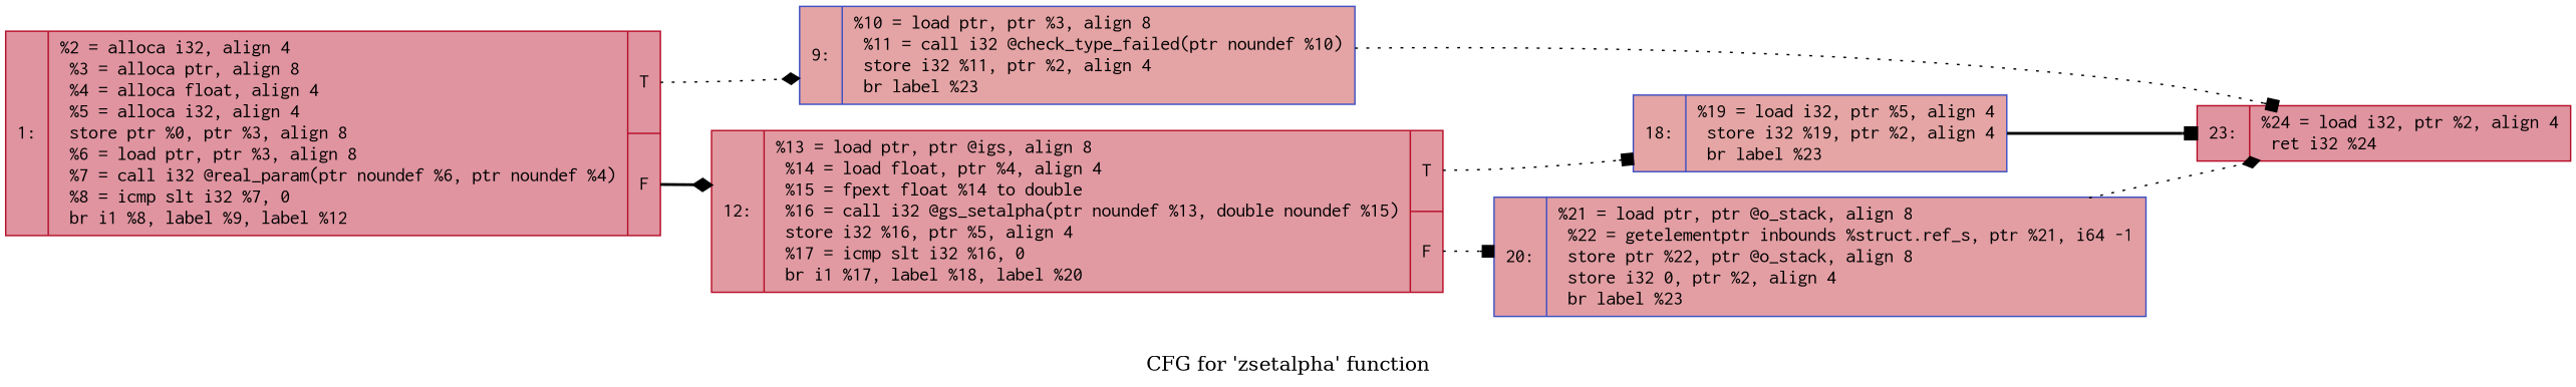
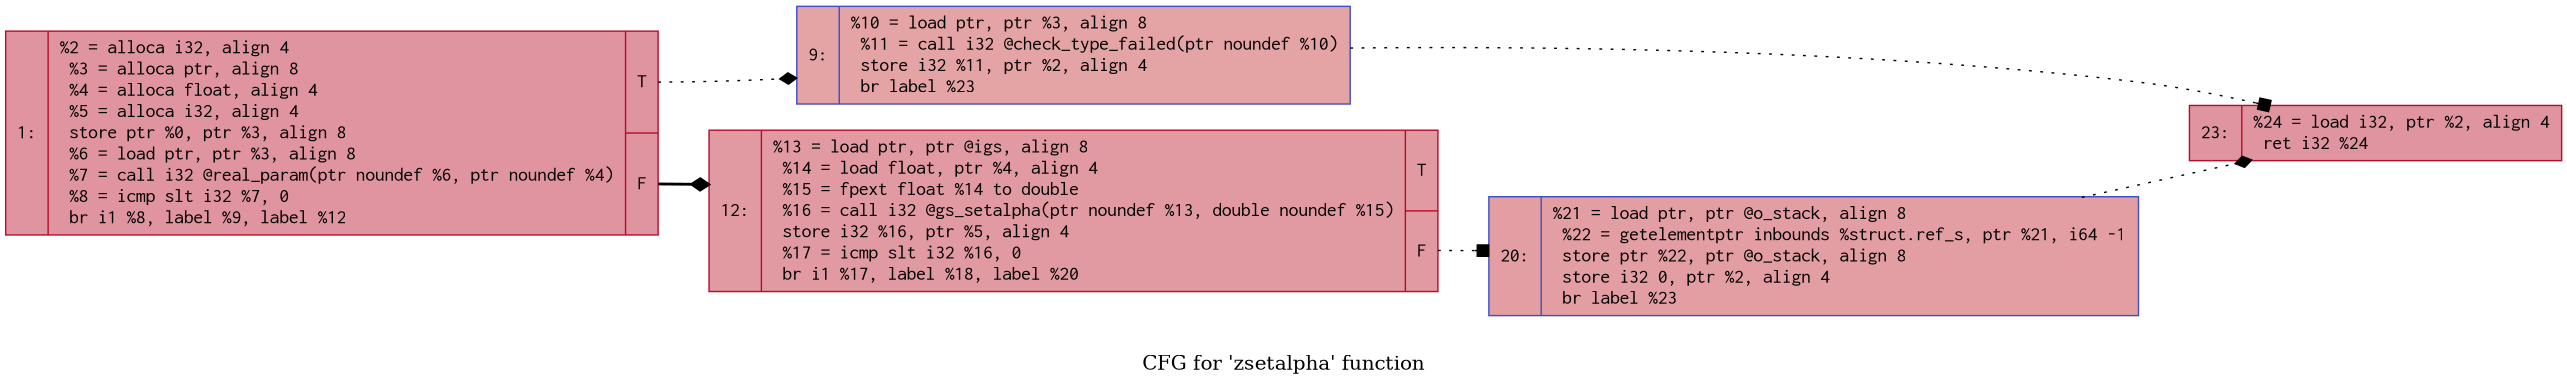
  digraph {
    label="CFG for 'zsetalpha' function"
    rankdir=LR
    node [color="#b70d28ff" fillcolor="#b70d2870" fontname=Courier shape=record style=filled]
    edge [style=dotted arrowhead=box]
    n1 [label="{1:\l|  %2 = alloca i32, align 4\l  %3 = alloca ptr, align 8\l  %4 = alloca float, align 4\l  %5 = alloca i32, align 4\l  store ptr %0, ptr %3, align 8\l  %6 = load ptr, ptr %3, align 8\l  %7 = call i32 @real_param(ptr noundef %6, ptr noundef %4)\l  %8 = icmp slt i32 %7, 0\l  br i1 %8, label %9, label %12\l|{<s0>T|<s1>F}}"]
    n2 [color="#3d50c3ff" fillcolor="#c32e3170" label="{9:\l|  %10 = load ptr, ptr %3, align 8\l  %11 = call i32 @check_type_failed(ptr noundef %10)\l  store i32 %11, ptr %2, align 4\l  br label %23\l}"]
    n3 [fillcolor="#bb1b2c70" label="{12:\l|  %13 = load ptr, ptr @igs, align 8\l  %14 = load float, ptr %4, align 4\l  %15 = fpext float %14 to double\l  %16 = call i32 @gs_setalpha(ptr noundef %13, double noundef %15)\l  store i32 %16, ptr %5, align 4\l  %17 = icmp slt i32 %16, 0\l  br i1 %17, label %18, label %20\l|{<s0>T|<s1>F}}"]
    n4 [label="{23:\l|  %24 = load i32, ptr %2, align 4\l  ret i32 %24\l}"]
-   n5 [color="#3d50c3ff" fillcolor="#c5333470" label="{18:\l|  %19 = load i32, ptr %5, align 4\l  store i32 %19, ptr %2, align 4\l  br label %23\l}"]
    n6 [color="#3d50c3ff" fillcolor="#be242e70" label="{20:\l|  %21 = load ptr, ptr @o_stack, align 8\l  %22 = getelementptr inbounds %struct.ref_s, ptr %21, i64 -1\l  store ptr %22, ptr @o_stack, align 8\l  store i32 0, ptr %2, align 4\l  br label %23\l}"]
    n1 -> n2 [tailport=s0 arrowhead=diamond]
    n1 -> n3 [tailport=s1 style=bold arrowhead=diamond]
    n2 -> n4
-   n3 -> n5 [tailport=s0]
    n3 -> n6 [tailport=s1]
-   n5 -> n4 [style=bold]
    n6 -> n4 [arrowhead=diamond]
  }
